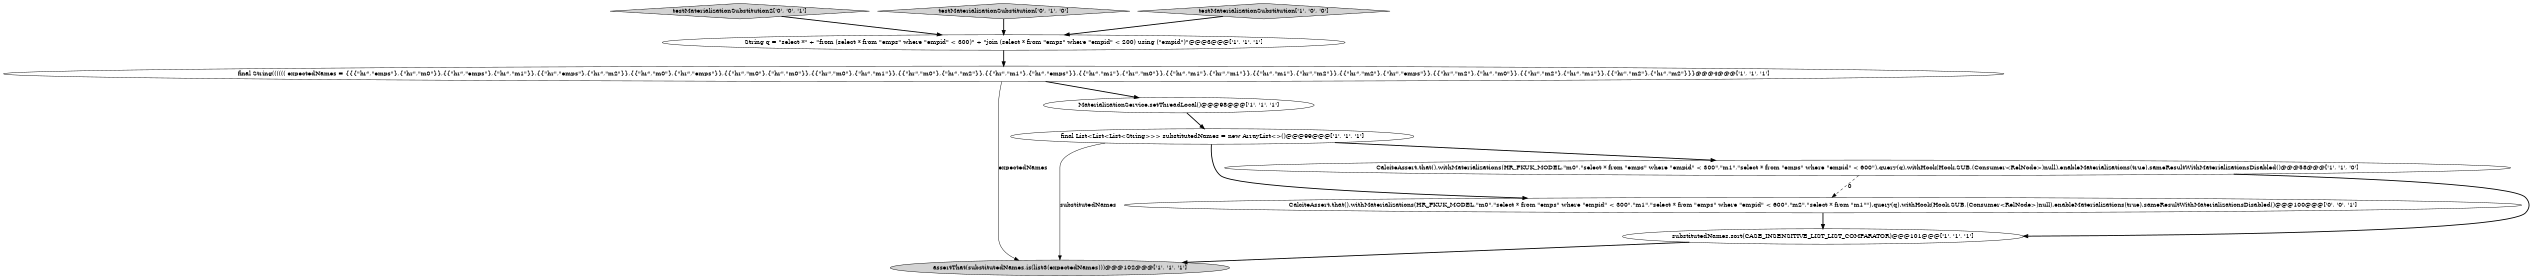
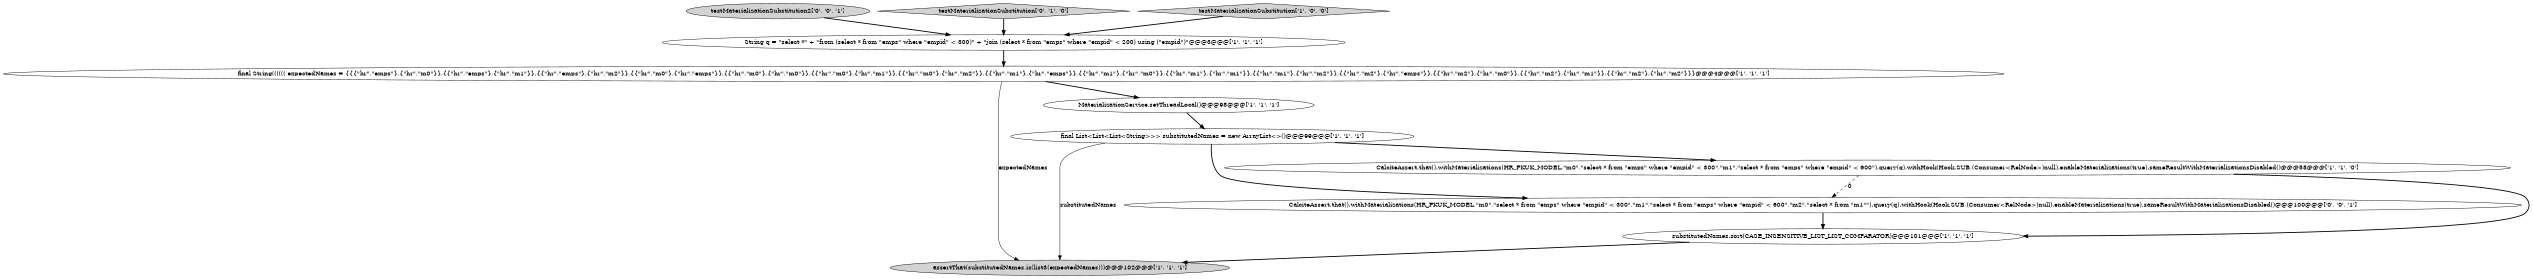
  digraph {
    node [fillcolor=white shape=ellipse style=filled]
    edge [style=bold]
    n1 [label="String q = \"select *\" + \"from (select * from \"emps\" where \"empid\" < 300)\" + \"join (select * from \"emps\" where \"empid\" < 200) using (\"empid\")\"@@@3@@@['1', '1', '1']"]
    n2 [label="final String(((((( expectedNames = {{{\"hr\",\"emps\"},{\"hr\",\"m0\"}},{{\"hr\",\"emps\"},{\"hr\",\"m1\"}},{{\"hr\",\"emps\"},{\"hr\",\"m2\"}},{{\"hr\",\"m0\"},{\"hr\",\"emps\"}},{{\"hr\",\"m0\"},{\"hr\",\"m0\"}},{{\"hr\",\"m0\"},{\"hr\",\"m1\"}},{{\"hr\",\"m0\"},{\"hr\",\"m2\"}},{{\"hr\",\"m1\"},{\"hr\",\"emps\"}},{{\"hr\",\"m1\"},{\"hr\",\"m0\"}},{{\"hr\",\"m1\"},{\"hr\",\"m1\"}},{{\"hr\",\"m1\"},{\"hr\",\"m2\"}},{{\"hr\",\"m2\"},{\"hr\",\"emps\"}},{{\"hr\",\"m2\"},{\"hr\",\"m0\"}},{{\"hr\",\"m2\"},{\"hr\",\"m1\"}},{{\"hr\",\"m2\"},{\"hr\",\"m2\"}}}@@@4@@@['1', '1', '1']"]
    n3 [label="final List<List<List<String>>> substitutedNames = new ArrayList<>()@@@99@@@['1', '1', '1']"]
    n4 [label="CalciteAssert.that().withMaterializations(HR_FKUK_MODEL,\"m0\",\"select * from \"emps\" where \"empid\" < 300\",\"m1\",\"select * from \"emps\" where \"empid\" < 600\").query(q).withHook(Hook.SUB,(Consumer<RelNode>)null).enableMaterializations(true).sameResultWithMaterializationsDisabled()@@@58@@@['1', '1', '0']"]
    n5 [label="CalciteAssert.that().withMaterializations(HR_FKUK_MODEL,\"m0\",\"select * from \"emps\" where \"empid\" < 300\",\"m1\",\"select * from \"emps\" where \"empid\" < 600\",\"m2\",\"select * from \"m1\"\").query(q).withHook(Hook.SUB,(Consumer<RelNode>)null).enableMaterializations(true).sameResultWithMaterializationsDisabled()@@@100@@@['0', '0', '1']"]
    n6 [fillcolor=lightgray label="assertThat(substitutedNames,is(list3(expectedNames)))@@@102@@@['1', '1', '1']"]
-   n7 [fillcolor=lightgray label="testMaterializationSubstitution2['0', '0', '1']" shape=diamond]
+   n7 [fillcolor=lightgray label="testMaterializationSubstitution2['0', '0', '1']"]
    n8 [fillcolor=lightgray label="testMaterializationSubstitution['0', '1', '0']" shape=diamond]
    n9 [label="substitutedNames.sort(CASE_INSENSITIVE_LIST_LIST_COMPARATOR)@@@101@@@['1', '1', '1']"]
    n10 [label="MaterializationService.setThreadLocal()@@@98@@@['1', '1', '1']"]
    n11 [fillcolor=lightgray label="testMaterializationSubstitution['1', '0', '0']" shape=diamond]
    n1 -> n2
    n2 -> n6 [label=expectedNames style=solid]
    n2 -> n10
    n3 -> n4
    n3 -> n5
    n3 -> n6 [label=substitutedNames style=solid]
    n4 -> n5 [label=0 style=dashed]
    n4 -> n9
    n5 -> n9
    n7 -> n1
    n8 -> n1
    n9 -> n6
    n10 -> n3
    n11 -> n1
  }
